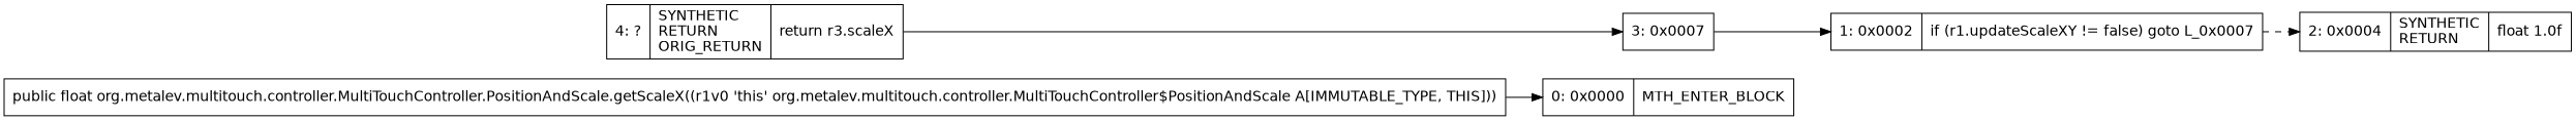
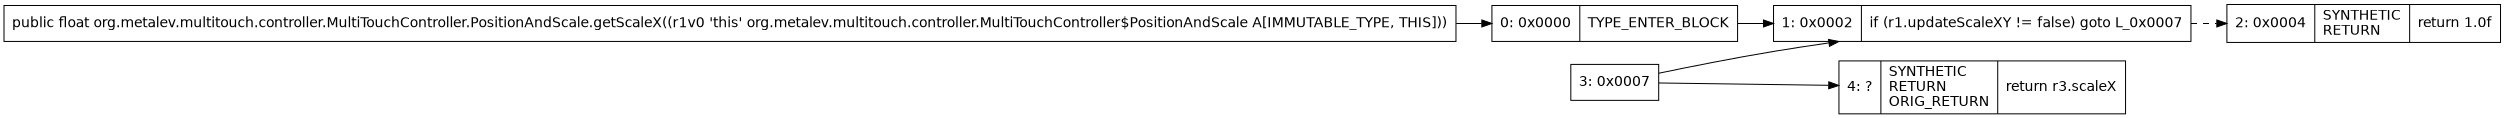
  digraph {
    fontname="DejaVu Sans"
    rankdir=LR
    node [fontname="DejaVu Sans" shape=record]
    edge [fontname="DejaVu Sans"]
-   n1 [label="{0\:\ 0x0000|MTH_ENTER_BLOCK\l}"]
+   n1 [label="{0\:\ 0x0000|TYPE_ENTER_BLOCK\l}"]
    n2 [label="{1\:\ 0x0002|if (r1.updateScaleXY != false) goto L_0x0007\l}"]
-   n3 [label="{2\:\ 0x0004|SYNTHETIC\lRETURN\l|float 1.0f\l}"]
+   n3 [label="{2\:\ 0x0004|SYNTHETIC\lRETURN\l|return 1.0f\l}"]
    n4 [label="{3\:\ 0x0007}"]
    n5 [label="{4\:\ ?|SYNTHETIC\lRETURN\lORIG_RETURN\l|return r3.scaleX\l}"]
    n6 [label="{public float org.metalev.multitouch.controller.MultiTouchController.PositionAndScale.getScaleX((r1v0 'this' org.metalev.multitouch.controller.MultiTouchController$PositionAndScale A[IMMUTABLE_TYPE, THIS])) }"]
+   n1 -> n2
    n2 -> n3 [style=dashed]
    n4 -> n2
-   n5 -> n4
+   n4 -> n5
    n6 -> n1
  }
